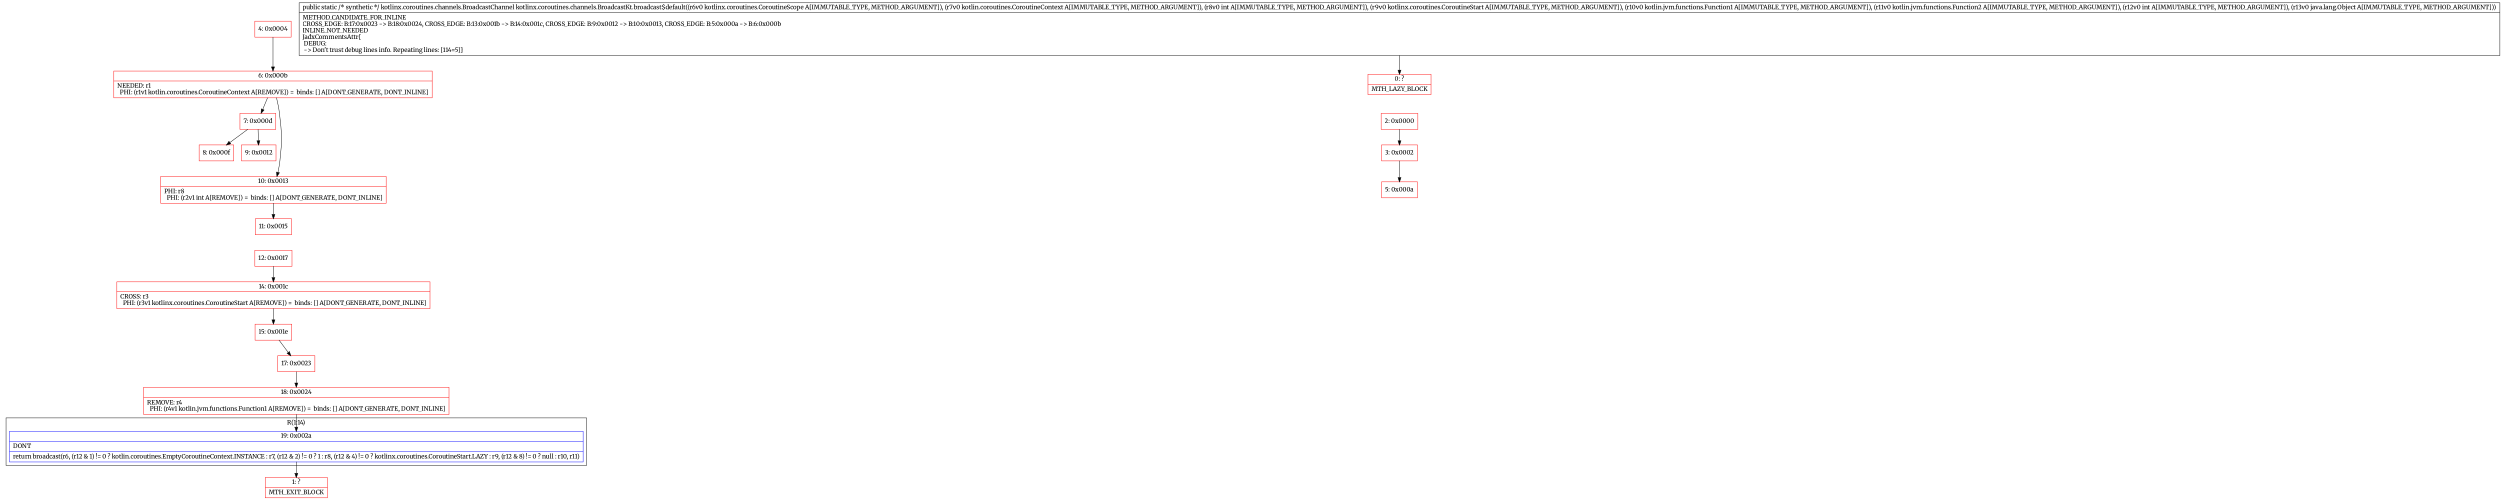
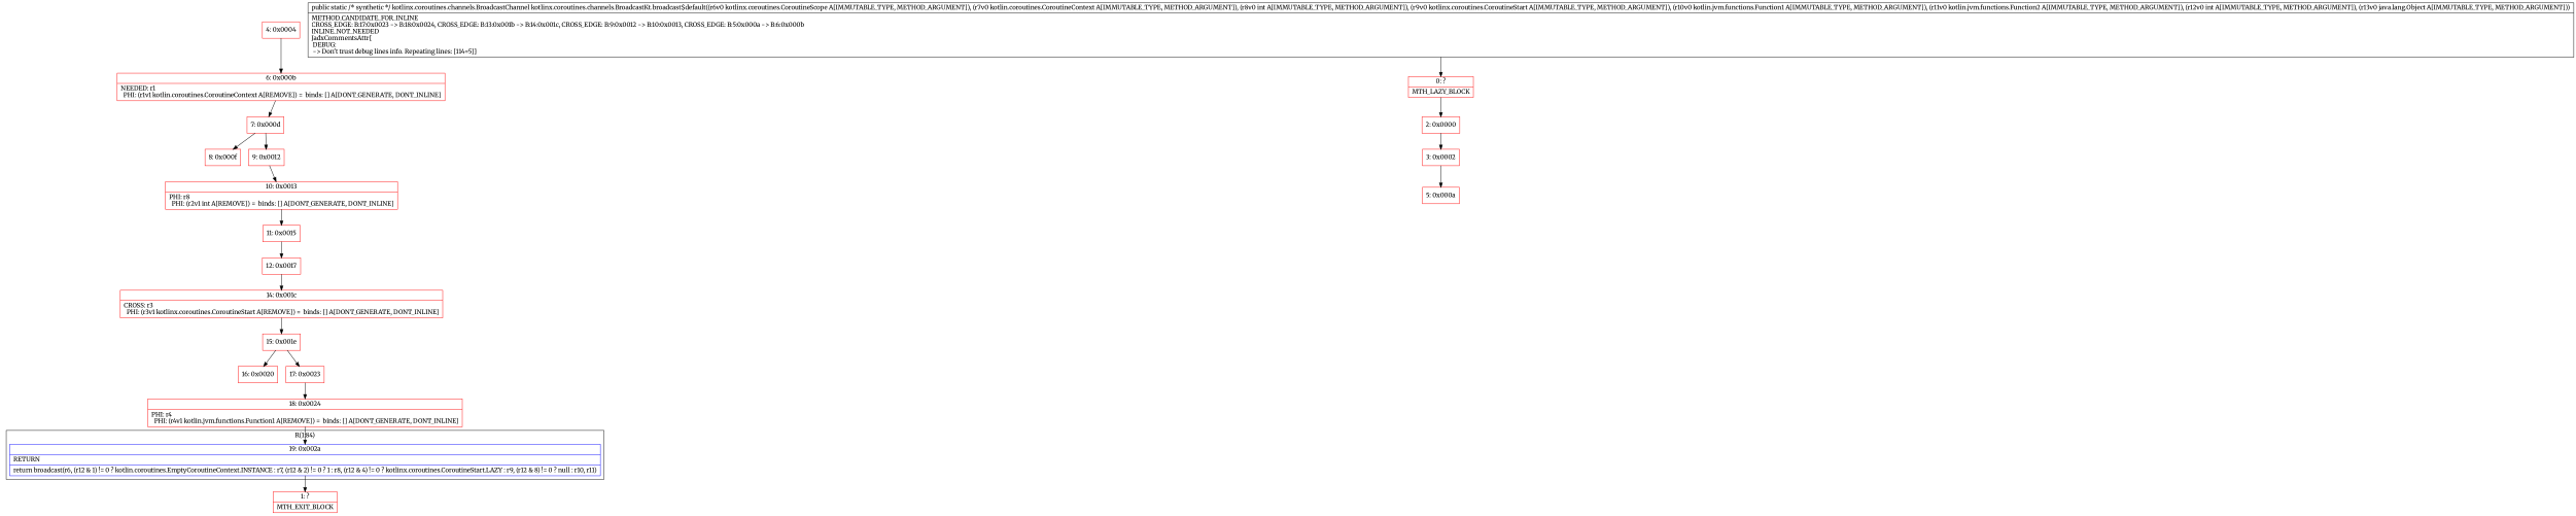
  digraph {
    fontname=Merriweather
    node [color=red fontname=Merriweather shape=record]
    edge [fontname=Merriweather]
-   n1 [color=blue label="{19\:\ 0x002a|DONT\l|return broadcast(r6, (r12 & 1) != 0 ? kotlin.coroutines.EmptyCoroutineContext.INSTANCE : r7, (r12 & 2) != 0 ? 1 : r8, (r12 & 4) != 0 ? kotlinx.coroutines.CoroutineStart.LAZY : r9, (r12 & 8) != 0 ? null : r10, r11)\l}"]
+   n1 [color=blue label="{19\:\ 0x002a|RETURN\l|return broadcast(r6, (r12 & 1) != 0 ? kotlin.coroutines.EmptyCoroutineContext.INSTANCE : r7, (r12 & 2) != 0 ? 1 : r8, (r12 & 4) != 0 ? kotlinx.coroutines.CoroutineStart.LAZY : r9, (r12 & 8) != 0 ? null : r10, r11)\l}"]
    n2 [label="{1\:\ ?|MTH_EXIT_BLOCK\l}"]
    n3 [label="{0\:\ ?|MTH_LAZY_BLOCK\l}"]
    n4 [label="{2\:\ 0x0000}"]
    n5 [label="{3\:\ 0x0002}"]
    n6 [label="{5\:\ 0x000a}"]
    n7 [label="{4\:\ 0x0004}"]
    n8 [label="{6\:\ 0x000b|NEEDED: r1 \l  PHI: (r1v1 kotlin.coroutines.CoroutineContext A[REMOVE]) =  binds: [] A[DONT_GENERATE, DONT_INLINE]\l}"]
    n9 [label="{7\:\ 0x000d}"]
    n10 [label="{8\:\ 0x000f}"]
    n11 [label="{9\:\ 0x0012}"]
    n12 [label="{10\:\ 0x0013|PHI: r8 \l  PHI: (r2v1 int A[REMOVE]) =  binds: [] A[DONT_GENERATE, DONT_INLINE]\l}"]
    n13 [label="{11\:\ 0x0015}"]
    n14 [label="{12\:\ 0x0017}"]
    n15 [label="{14\:\ 0x001c|CROSS: r3 \l  PHI: (r3v1 kotlinx.coroutines.CoroutineStart A[REMOVE]) =  binds: [] A[DONT_GENERATE, DONT_INLINE]\l}"]
    n16 [label="{15\:\ 0x001e}"]
+   n17 [label="{16\:\ 0x0020}"]
    n18 [label="{17\:\ 0x0023}"]
-   n19 [label="{18\:\ 0x0024|REMOVE: r4 \l  PHI: (r4v1 kotlin.jvm.functions.Function1 A[REMOVE]) =  binds: [] A[DONT_GENERATE, DONT_INLINE]\l}"]
+   n19 [label="{18\:\ 0x0024|PHI: r4 \l  PHI: (r4v1 kotlin.jvm.functions.Function1 A[REMOVE]) =  binds: [] A[DONT_GENERATE, DONT_INLINE]\l}"]
    n20 [label="{public static \/* synthetic *\/ kotlinx.coroutines.channels.BroadcastChannel kotlinx.coroutines.channels.BroadcastKt.broadcast$default((r6v0 kotlinx.coroutines.CoroutineScope A[IMMUTABLE_TYPE, METHOD_ARGUMENT]), (r7v0 kotlin.coroutines.CoroutineContext A[IMMUTABLE_TYPE, METHOD_ARGUMENT]), (r8v0 int A[IMMUTABLE_TYPE, METHOD_ARGUMENT]), (r9v0 kotlinx.coroutines.CoroutineStart A[IMMUTABLE_TYPE, METHOD_ARGUMENT]), (r10v0 kotlin.jvm.functions.Function1 A[IMMUTABLE_TYPE, METHOD_ARGUMENT]), (r11v0 kotlin.jvm.functions.Function2 A[IMMUTABLE_TYPE, METHOD_ARGUMENT]), (r12v0 int A[IMMUTABLE_TYPE, METHOD_ARGUMENT]), (r13v0 java.lang.Object A[IMMUTABLE_TYPE, METHOD_ARGUMENT]))  | METHOD_CANDIDATE_FOR_INLINE\lCROSS_EDGE: B:17:0x0023 \-\> B:18:0x0024, CROSS_EDGE: B:13:0x001b \-\> B:14:0x001c, CROSS_EDGE: B:9:0x0012 \-\> B:10:0x0013, CROSS_EDGE: B:5:0x000a \-\> B:6:0x000b\lINLINE_NOT_NEEDED\lJadxCommentsAttr\{\l DEBUG: \l \-\> Don't trust debug lines info. Repeating lines: [114=5]\}\l}" color=""]
    subgraph cluster_1 {
-     label="R(1:14)"
+     label="R(1:84)"
      n1
    }
    n1 -> n2
+   n3 -> n4
    n4 -> n5
    n5 -> n6
    n7 -> n8
    n8 -> n9
    n9 -> n10
    n9 -> n11
-   n8 -> n12
+   n11 -> n12
    n12 -> n13
+   n13 -> n14
    n14 -> n15
    n15 -> n16
+   n16 -> n17
    n16 -> n18
    n18 -> n19
    n19 -> n1
    n20 -> n3
  }
